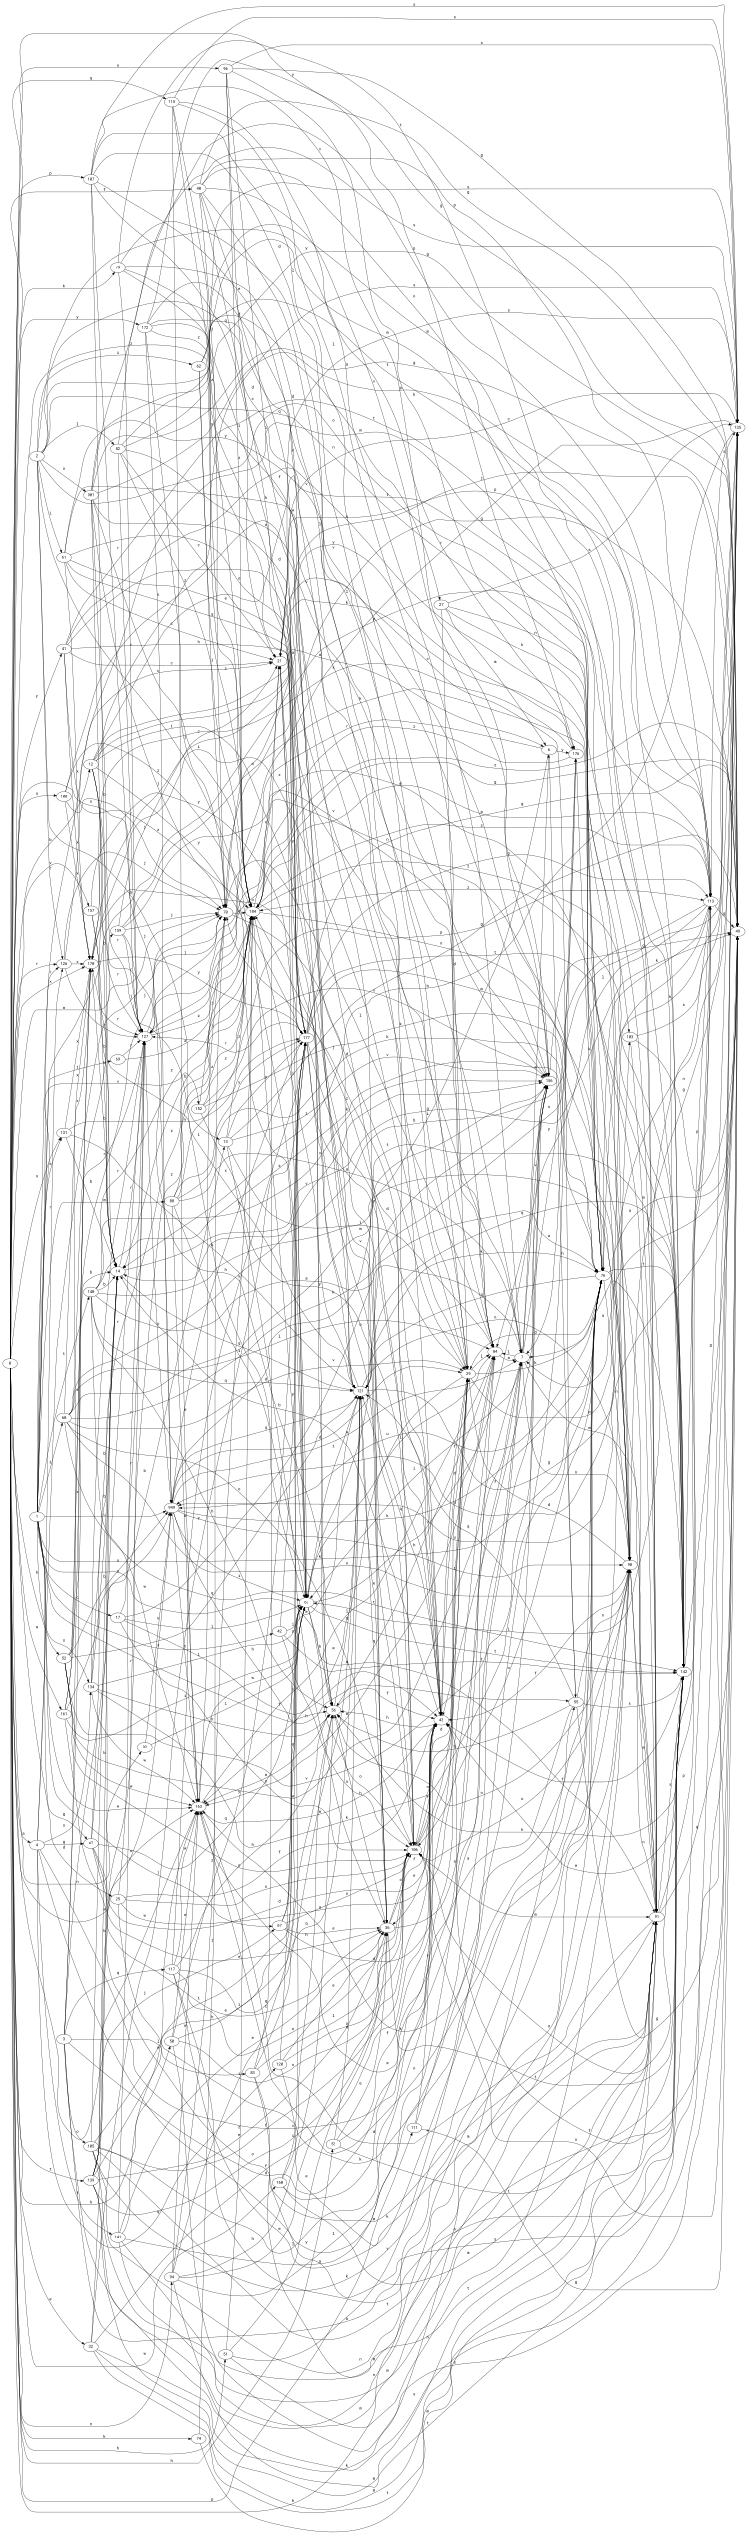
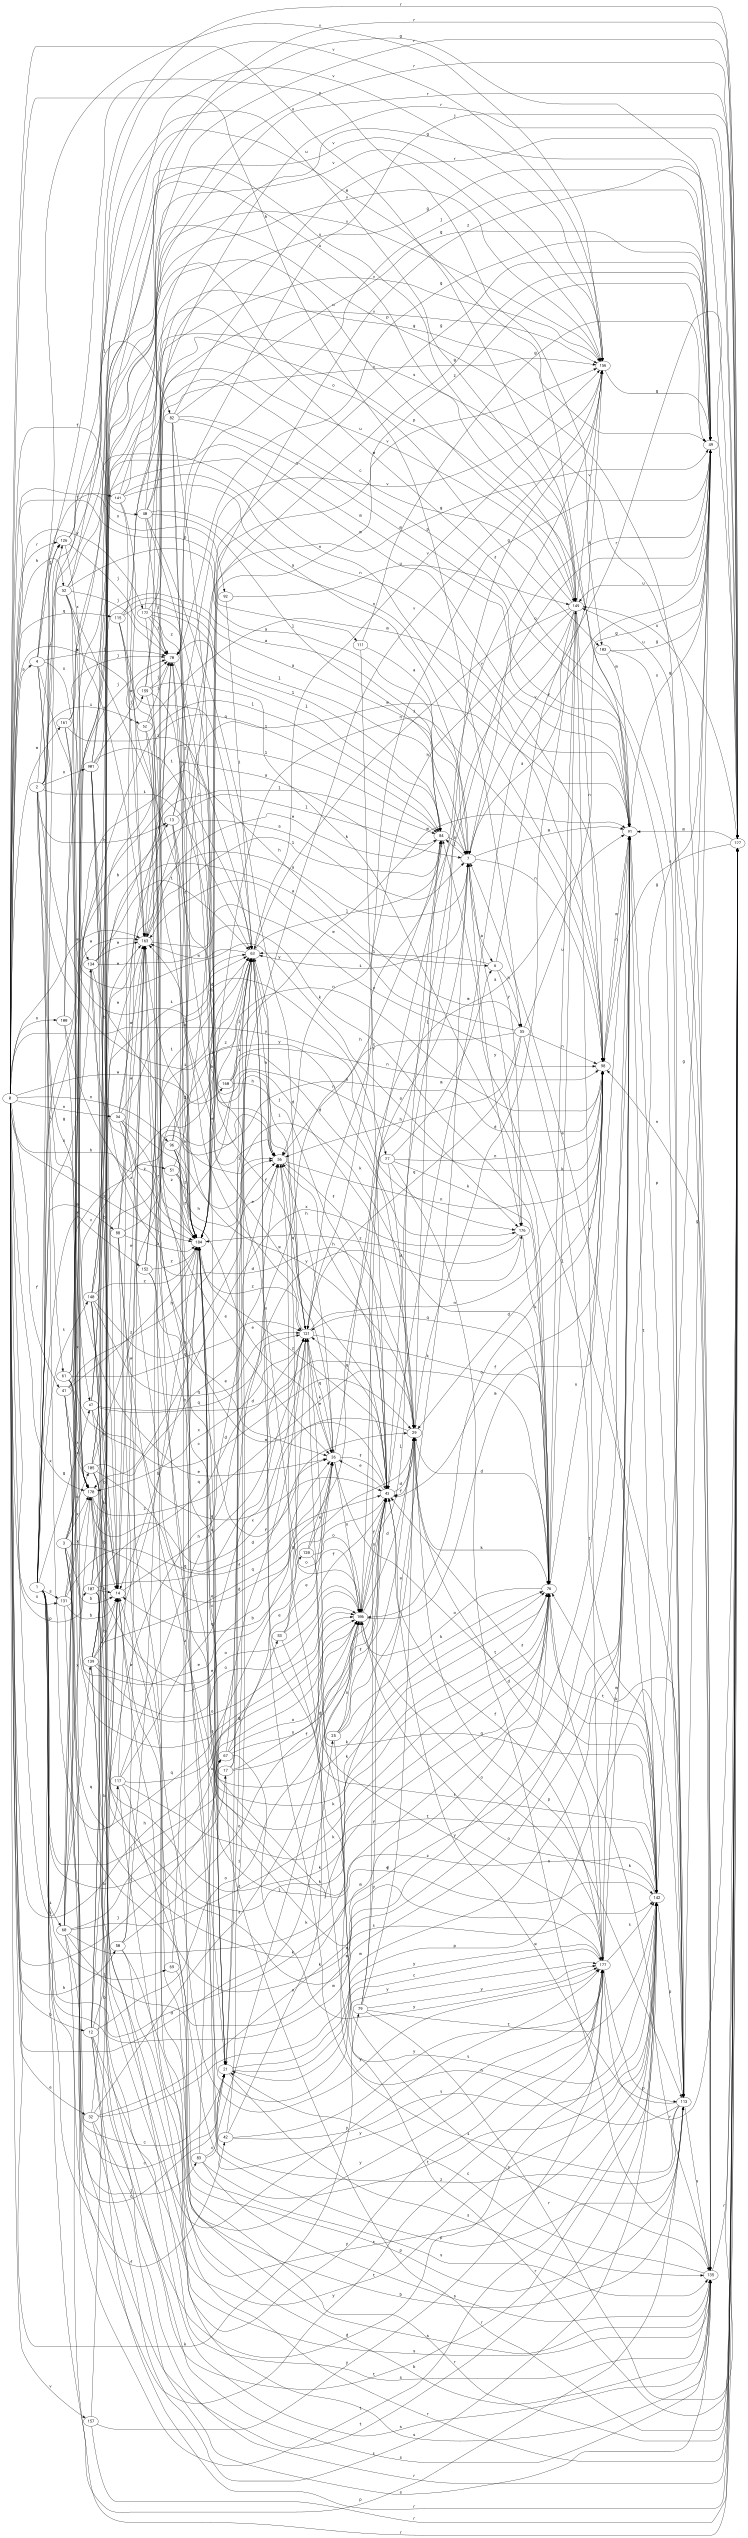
  strict digraph {
    fontname="Roboto Mono"
    rankdir=LR
    node [fontname="Roboto Mono"]
    edge [fontname="Roboto Mono"]
    0
    4
    12
    25
    32
    40
    41
    50
    51
    52
    53
    55
    67
    n14 [label=79]
-   74
    92
    94
    96
    100
    107
    111
    115
    126
    131
    139
-   149 [label=949]
+   149
    n27 [label=157]
    159
    160
    161
    163
    170
    172
    176
    184
    47
    134
    70
    120
    141
    156
    63
    14
    6
    127
    106
    135
    142
    177
    76
    7
    43
    91
    113
    98
    84
    49
    121
    56
    21
    36
    29
    1
    17
    42
    60
    69
    88
    140
    152
    2
    13
    27
    61
    62
    82
    n77 [label=901]
    103
    3
    83
    105
    117
    0 -> 4 [label=a]
    0 -> 12 [label=b]
    0 -> 25 [label=d]
    0 -> 32 [label=e]
    0 -> 40 [label=f]
    0 -> 41 [label=f]
    0 -> 50 [label=h]
    0 -> 51 [label=h]
    0 -> 52 [label=h]
    0 -> 53 [label=h]
    0 -> 55 [label=h]
    0 -> 67 [label=j]
    0 -> n14 [label=k]
-   0 -> 74 [label=k]
    0 -> 92 [label=n]
    0 -> 94 [label=n]
    0 -> 96 [label=n]
    0 -> 100 [label=o]
    0 -> 107 [label=p]
    0 -> 111 [label=p]
    0 -> 115 [label=q]
    0 -> 126 [label=r]
    0 -> 131 [label=s]
    0 -> 139 [label=t]
    0 -> 149 [label=u]
    0 -> n27 [label=v]
    0 -> 159 [label=w]
    0 -> 160 [label=w]
    0 -> 161 [label=w]
    0 -> 163 [label=w]
    0 -> 170 [label=x]
    0 -> 172 [label=y]
    0 -> 176 [label=y]
    0 -> 184 [label=z]
    4 -> 126 [label=r]
    4 -> 176 [label=y]
    4 -> 47 [label=g]
    4 -> 134 [label=s]
    4 -> 70 [label=j]
    4 -> 120 [label=q]
    4 -> 141 [label=t]
    4 -> 156 [label=v]
    12 -> 176 [label=y]
    12 -> 63 [label=i]
    12 -> 14 [label=b]
    12 -> 6 [label=a]
    12 -> 127 [label=r]
    12 -> 106 [label=o]
    12 -> 135 [label=s]
    12 -> 142 [label=t]
    12 -> 177 [label=y]
    25 -> 127 [label=r]
    25 -> 106 [label=o]
    25 -> 76 [label=k]
    25 -> 7 [label=a]
    25 -> 43 [label=f]
    32 -> 14 [label=b]
    32 -> 142 [label=t]
-   32 -> 177 [label=y]
+   32 -> 177 [label=d]
    32 -> 76 [label=k]
    32 -> 43 [label=f]
    32 -> 91 [label=m]
    40 -> 70 [label=j]
    40 -> 156 [label=v]
    40 -> 113 [label=p]
    40 -> 98 [label=n]
    40 -> 84 [label=l]
    40 -> 49 [label=g]
    40 -> 121 [label=q]
    40 -> 56 [label=h]
    41 -> 170 [label=x]
    41 -> 184 [label=z]
    41 -> 142 [label=t]
-   41 -> 7 [label=a]
+   131 -> 7 [label=a]
    41 -> 98 [label=n]
    41 -> 56 [label=h]
    41 -> 21 [label=c]
    50 -> 163 [label=w]
    50 -> 63 [label=i]
    50 -> 106 [label=o]
    50 -> 135 [label=s]
    50 -> 177 [label=y]
    51 -> 184 [label=z]
    51 -> 156 [label=v]
    51 -> 98 [label=n]
    51 -> 36 [label=e]
    52 -> 149 [label=u]
    52 -> 163 [label=w]
    52 -> 170 [label=x]
    52 -> 70 [label=j]
    52 -> 156 [label=v]
    52 -> 106 [label=o]
    52 -> 7 [label=a]
    52 -> 121 [label=q]
    53 -> 142 [label=t]
    53 -> 43 [label=f]
    53 -> 121 [label=q]
    53 -> 36 [label=e]
    55 -> 163 [label=w]
    55 -> 142 [label=t]
    55 -> 98 [label=n]
    55 -> 49 [label=g]
    55 -> 121 [label=q]
    55 -> 56 [label=h]
    55 -> 21 [label=c]
    67 -> 63 [label=i]
    67 -> 106 [label=o]
    67 -> 177 [label=y]
    67 -> 36 [label=e]
    67 -> 29 [label=d]
    n14 -> 156 [label=v]
    n14 -> 127 [label=r]
    n14 -> 142 [label=t]
    n14 -> 177 [label=y]
    n14 -> 43 [label=f]
    n14 -> 29 [label=d]
-   74 -> 70 [label=j]
-   74 -> 91 [label=m]
    92 -> 149 [label=u]
    92 -> 63 [label=i]
    94 -> 163 [label=w]
    94 -> 184 [label=z]
    94 -> 63 [label=i]
    94 -> 142 [label=t]
    94 -> 84 [label=l]
    94 -> 56 [label=h]
    94 -> 36 [label=e]
    96 -> 184 [label=z]
    96 -> 63 [label=i]
    96 -> 135 [label=s]
    96 -> 76 [label=k]
    96 -> 49 [label=g]
    96 -> 21 [label=c]
    100 -> 170 [label=x]
    100 -> 184 [label=z]
    100 -> 70 [label=j]
    100 -> 156 [label=v]
    107 -> 156 [label=v]
    107 -> 14 [label=b]
    107 -> 127 [label=r]
    107 -> 135 [label=s]
    107 -> 84 [label=l]
    107 -> 121 [label=q]
    107 -> 36 [label=e]
    107 -> 29 [label=d]
    111 -> 7 [label=a]
    111 -> 43 [label=f]
    111 -> 49 [label=g]
    115 -> 163 [label=w]
    115 -> 184 [label=z]
    115 -> 63 [label=i]
    115 -> 135 [label=s]
    115 -> 7 [label=a]
    115 -> 84 [label=l]
    126 -> 170 [label=x]
    126 -> 70 [label=j]
    126 -> 127 [label=r]
    126 -> 91 [label=m]
    131 -> 170 [label=x]
    131 -> 14 [label=b]
    131 -> 177 [label=y]
    131 -> 121 [label=q]
    139 -> 149 [label=u]
    139 -> 163 [label=w]
    139 -> 184 [label=z]
    139 -> 63 [label=i]
    139 -> 14 [label=b]
    139 -> 106 [label=o]
    139 -> 135 [label=s]
    139 -> 91 [label=m]
    139 -> 36 [label=e]
    149 -> 163 [label=c]
    149 -> 156 [label=v]
    149 -> 63 [label=i]
    149 -> 177 [label=y]
    149 -> 76 [label=k]
    149 -> 7 [label=a]
    149 -> 98 [label=n]
    149 -> 121 [label=q]
    149 -> 56 [label=h]
    149 -> 29 [label=d]
    n27 -> 14 [label=b]
    n27 -> 127 [label=r]
    n27 -> 177 [label=y]
    159 -> 70 [label=j]
    159 -> 156 [label=v]
    159 -> 127 [label=r]
    159 -> 76 [label=k]
    159 -> 56 [label=h]
    159 -> 21 [label=c]
    160 -> 63 [label=i]
    160 -> 91 [label=m]
    160 -> 56 [label=h]
    160 -> 29 [label=d]
    161 -> 149 [label=u]
    161 -> 170 [label=x]
    161 -> 70 [label=j]
    161 -> 63 [label=i]
    161 -> 36 [label=e]
    163 -> 70 [label=j]
    163 -> 76 [label=k]
    163 -> 98 [label=n]
    163 -> 84 [label=l]
    170 -> 14 [label=b]
    170 -> 106 [label=o]
    170 -> 177 [label=y]
    170 -> 76 [label=k]
    172 -> 149 [label=u]
    172 -> 184 [label=z]
    172 -> 70 [label=j]
    172 -> 177 [label=y]
    172 -> 43 [label=f]
    172 -> 84 [label=l]
    172 -> 49 [label=g]
    176 -> 170 [label=x]
    176 -> 184 [label=z]
    176 -> 76 [label=k]
    176 -> 7 [label=a]
    184 -> 14 [label=b]
    184 -> 142 [label=t]
    184 -> 113 [label=p]
    184 -> 98 [label=n]
    184 -> 49 [label=g]
    184 -> 21 [label=c]
    47 -> 14 [label=b]
    47 -> 127 [label=r]
    47 -> 91 [label=m]
    47 -> 121 [label=q]
    47 -> 36 [label=e]
    47 -> 29 [label=d]
    134 -> 163 [label=w]
    134 -> 184 [label=z]
    134 -> 63 [label=i]
    134 -> 14 [label=b]
    134 -> 127 [label=r]
    134 -> 76 [label=k]
    134 -> 56 [label=h]
    70 -> 184 [label=z]
    70 -> 84 [label=l]
    70 -> 49 [label=g]
    70 -> 29 [label=d]
    120 -> 106 [label=o]
    120 -> 177 [label=y]
    120 -> 91 [label=m]
    120 -> 36 [label=e]
    141 -> 163 [label=w]
    141 -> 127 [label=r]
    141 -> 7 [label=a]
    141 -> 91 [label=m]
    141 -> 98 [label=n]
    141 -> 36 [label=e]
    156 -> 43 [label=f]
    156 -> 49 [label=g]
    63 -> 163 [label=w]
    63 -> 184 [label=z]
    63 -> 156 [label=v]
    63 -> 106 [label=o]
    63 -> 142 [label=t]
    63 -> 84 [label=l]
    63 -> 56 [label=h]
+   14 -> 163 [label=w]
    14 -> 127 [label=r]
    14 -> 49 [label=g]
    14 -> 121 [label=q]
    6 -> 55 [label=h]
    6 -> 176 [label=y]
    6 -> 63 [label=i]
    6 -> 127 [label=r]
    127 -> 149 [label=u]
    127 -> 184 [label=z]
    127 -> 70 [label=j]
    127 -> 91 [label=m]
    127 -> 98 [label=n]
    106 -> 43 [label=f]
    106 -> 91 [label=m]
    106 -> 84 [label=l]
    106 -> 29 [label=d]
    135 -> 149 [label=u]
    135 -> 14 [label=b]
    135 -> 127 [label=r]
    135 -> 76 [label=k]
    135 -> 98 [label=n]
    135 -> 21 [label=c]
    142 -> 184 [label=z]
    142 -> 106 [label=o]
    142 -> 7 [label=a]
    142 -> 43 [label=f]
    142 -> 113 [label=p]
    142 -> 49 [label=g]
    142 -> 121 [label=q]
    177 -> 127 [label=r]
    177 -> 106 [label=o]
    177 -> 142 [label=t]
    177 -> 43 [label=f]
    177 -> 91 [label=m]
    177 -> 113 [label=p]
    177 -> 49 [label=g]
    177 -> 21 [label=c]
    177 -> 29 [label=d]
    76 -> 149 [label=u]
    76 -> 106 [label=o]
    76 -> 142 [label=t]
    76 -> 98 [label=n]
    76 -> 121 [label=q]
    76 -> 29 [label=d]
    7 -> 176 [label=y]
    7 -> 156 [label=v]
    7 -> 63 [label=i]
    7 -> 6 [label=a]
    7 -> 91 [label=m]
    7 -> 98 [label=n]
    7 -> 84 [label=l]
    43 -> 163 [label=w]
    43 -> 184 [label=z]
    43 -> 70 [label=j]
    43 -> 14 [label=b]
    43 -> 106 [label=o]
    43 -> 121 [label=q]
    43 -> 56 [label=h]
    43 -> 36 [label=e]
    43 -> 29 [label=d]
    91 -> 163 [label=w]
    91 -> 142 [label=t]
    91 -> 113 [label=p]
    91 -> 98 [label=n]
    91 -> 49 [label=g]
    113 -> 184 [label=z]
    113 -> 63 [label=i]
    113 -> 14 [label=b]
    113 -> 135 [label=s]
    113 -> 76 [label=k]
    113 -> 43 [label=w]
    113 -> 84 [label=l]
    113 -> 49 [label=g]
    113 -> 56 [label=h]
    98 -> 106 [label=o]
    98 -> 43 [label=f]
    98 -> 91 [label=m]
    98 -> 29 [label=d]
    84 -> 163 [label=w]
    84 -> 7 [label=a]
    84 -> 56 [label=h]
    49 -> 149 [label=u]
    49 -> 184 [label=z]
    49 -> 70 [label=j]
    49 -> 106 [label=o]
    49 -> 7 [label=a]
    49 -> 43 [label=f]
    121 -> 170 [label=x]
    121 -> 184 [label=z]
    121 -> 63 [label=i]
    121 -> 135 [label=s]
    121 -> 76 [label=k]
    121 -> 98 [label=n]
    121 -> 49 [label=g]
    121 -> 36 [label=e]
    56 -> 163 [label=w]
    56 -> 43 [label=f]
    56 -> 98 [label=n]
    56 -> 121 [label=q]
    21 -> 63 [label=i]
    21 -> 135 [label=s]
    21 -> 177 [label=y]
    21 -> 113 [label=p]
    36 -> 106 [label=o]
    36 -> 142 [label=t]
    36 -> 7 [label=a]
    36 -> 43 [label=f]
    36 -> 121 [label=q]
    36 -> 56 [label=h]
    29 -> 163 [label=w]
    29 -> 170 [label=x]
    29 -> 76 [label=k]
    29 -> 43 [label=f]
    29 -> 113 [label=p]
    29 -> 84 [label=l]
    1 -> 55 [label=h]
    1 -> 67 [label=j]
    1 -> 126 [label=r]
    1 -> 131 [label=s]
    1 -> 149 [label=u]
    1 -> 163 [label=w]
    1 -> 47 [label=g]
    1 -> 134 [label=s]
    1 -> 76 [label=k]
    1 -> 91 [label=m]
    1 -> 113 [label=p]
    1 -> 21 [label=c]
    1 -> 17 [label=c]
    1 -> 42 [label=f]
    1 -> 60 [label=i]
    1 -> 69 [label=j]
    1 -> 88 [label=m]
    1 -> 140 [label=t]
    1 -> 152 [label=v]
    17 -> 156 [label=v]
    17 -> 63 [label=i]
    17 -> 127 [label=r]
    17 -> 106 [label=o]
    17 -> 43 [label=f]
    42 -> 63 [label=i]
    42 -> 106 [label=o]
    42 -> 142 [label=t]
    42 -> 177 [label=y]
    60 -> 170 [label=x]
    60 -> 156 [label=v]
    60 -> 127 [label=r]
    60 -> 106 [label=o]
    60 -> 142 [label=t]
    60 -> 76 [label=k]
    60 -> 91 [label=m]
    60 -> 98 [label=n]
    60 -> 84 [label=l]
    60 -> 29 [label=d]
    69 -> 184 [label=z]
    69 -> 127 [label=r]
    88 -> 163 [label=w]
    88 -> 184 [label=z]
    88 -> 63 [label=i]
    88 -> 177 [label=y]
    88 -> 76 [label=k]
    88 -> 7 [label=a]
    88 -> 113 [label=p]
    140 -> 163 [label=w]
    140 -> 184 [label=z]
    140 -> 156 [label=v]
    140 -> 14 [label=b]
    140 -> 142 [label=t]
    140 -> 76 [label=k]
    140 -> 7 [label=a]
    140 -> 121 [label=q]
    140 -> 56 [label=h]
    152 -> 184 [label=z]
    152 -> 70 [label=j]
    152 -> 156 [label=v]
    152 -> 76 [label=k]
    152 -> 43 [label=f]
    2 -> 126 [label=r]
    2 -> 176 [label=y]
    2 -> 63 [label=i]
    2 -> 98 [label=n]
    2 -> 29 [label=d]
    2 -> 13 [label=b]
    2 -> 27 [label=d]
    2 -> 61 [label=i]
    2 -> 62 [label=i]
    2 -> 82 [label=l]
    2 -> n77 [label=o]
    2 -> 103 [label=o]
    13 -> 184 [label=z]
    13 -> 156 [label=v]
    13 -> 177 [label=y]
    13 -> 84 [label=l]
    13 -> 49 [label=g]
    13 -> 36 [label=e]
    27 -> 6 [label=m]
    27 -> 135 [label=s]
    27 -> 76 [label=k]
    27 -> 98 [label=n]
    27 -> 29 [label=d]
    61 -> 170 [label=x]
    61 -> 156 [label=v]
    61 -> 106 [label=o]
    61 -> 7 [label=a]
    61 -> 121 [label=q]
    61 -> 21 [label=c]
    61 -> 36 [label=e]
    62 -> 184 [label=z]
    62 -> 70 [label=j]
    62 -> 135 [label=s]
    62 -> 91 [label=m]
    82 -> 184 [label=z]
    82 -> 127 [label=r]
    82 -> 106 [label=o]
    82 -> 91 [label=m]
    82 -> 113 [label=p]
    82 -> 49 [label=g]
    82 -> 21 [label=c]
    n77 -> 70 [label=j]
    n77 -> 63 [label=i]
    n77 -> 14 [label=b]
    n77 -> 127 [label=r]
    n77 -> 135 [label=s]
    n77 -> 142 [label=t]
    n77 -> 113 [label=p]
    n77 -> 49 [label=g]
    n77 -> 29 [label=d]
    103 -> 135 [label=s]
    103 -> 91 [label=m]
    103 -> 49 [label=g]
    3 -> 170 [label=x]
    3 -> 14 [label=b]
    3 -> 91 [label=m]
    3 -> 29 [label=d]
    3 -> 13 [label=b]
    3 -> 103 [label=o]
    3 -> 83 [label=l]
    3 -> 105 [label=o]
    3 -> 117 [label=q]
    83 -> 106 [label=l]
    83 -> 135 [label=s]
    83 -> 142 [label=t]
    83 -> 121 [label=q]
    83 -> 21 [label=c]
    105 -> 14 [label=b]
    105 -> 142 [label=t]
    105 -> 76 [label=k]
    105 -> 43 [label=f]
    105 -> 91 [label=m]
    105 -> 98 [label=n]
    105 -> 84 [label=l]
    105 -> 56 [label=h]
    117 -> 163 [label=w]
    117 -> 106 [label=o]
    117 -> 135 [label=s]
    117 -> 177 [label=y]
    117 -> 76 [label=k]
    117 -> 121 [label=q]
    117 -> 56 [label=h]
  }
